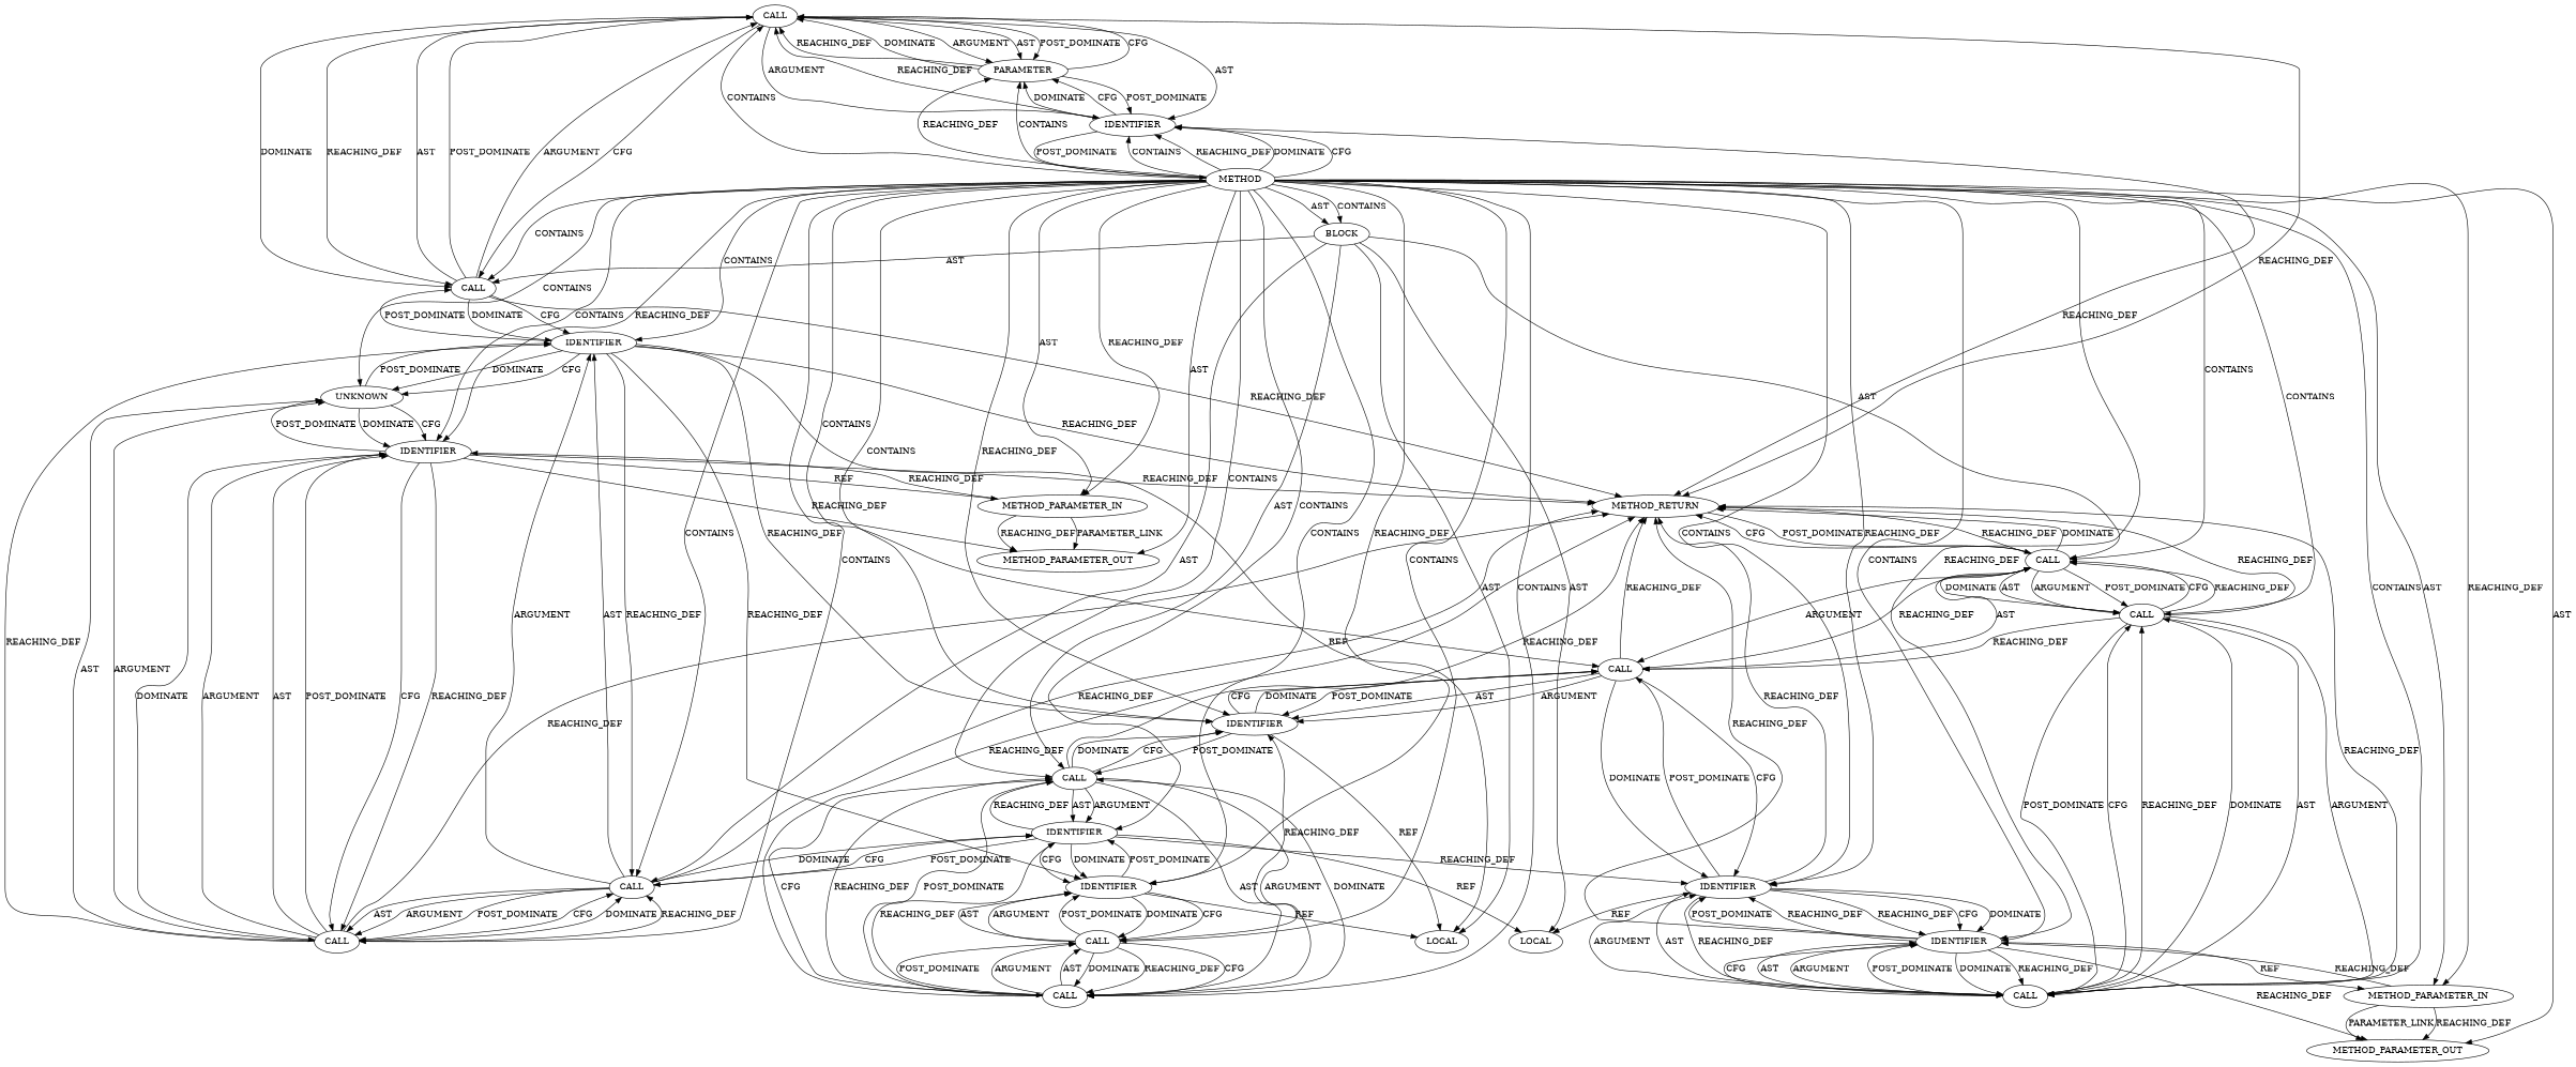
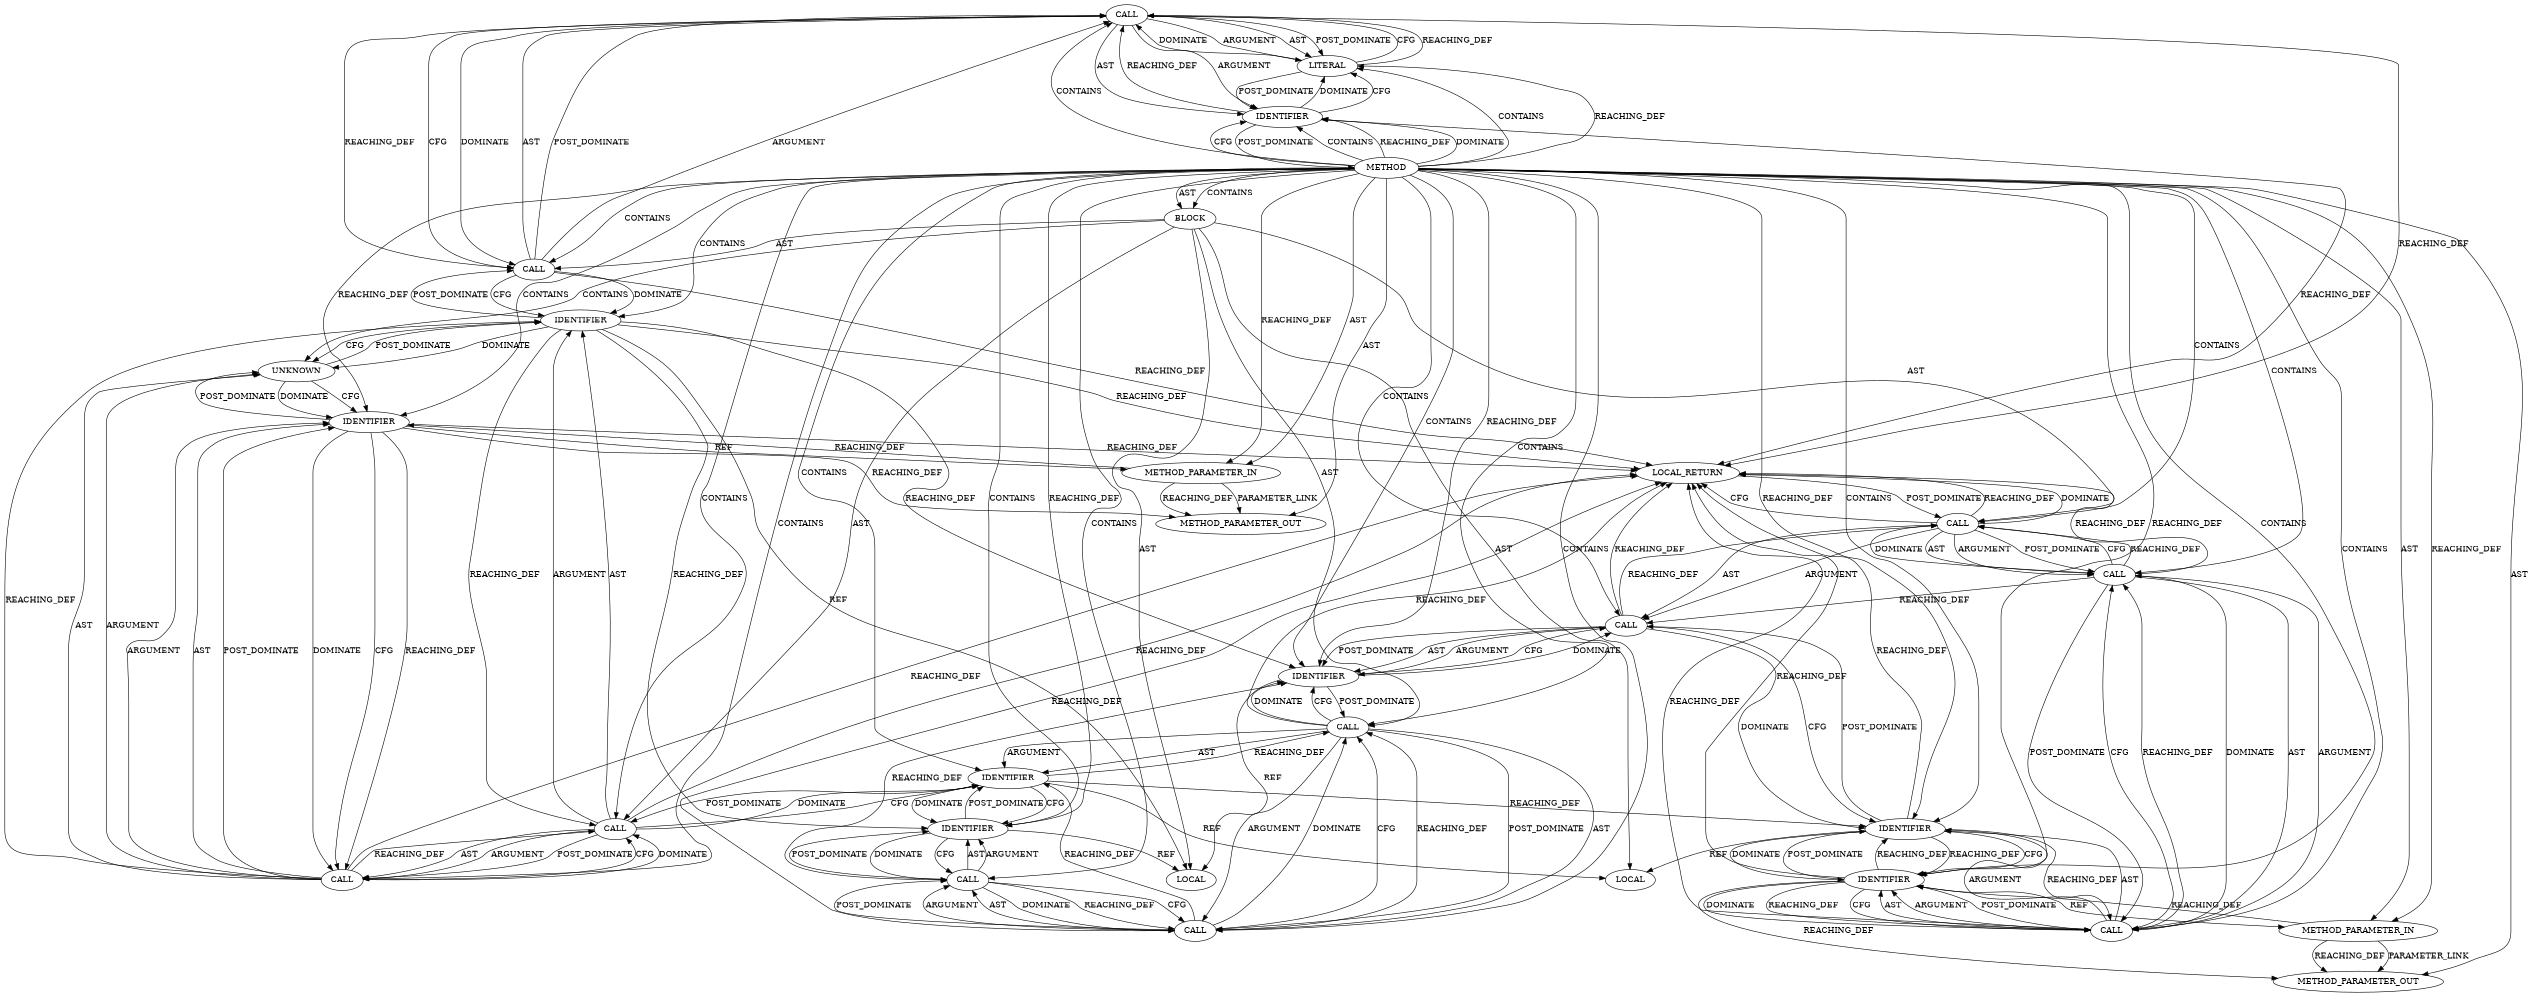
  digraph {
    node [ARGUMENT_INDEX=1 CODE=p COLUMN_NUMBER=2 LINE_NUMBER=303 ORDER=1 TYPE_FULL_NAME="<empty>"]
    n1 [CODE="TLS_MAX_REC_SEQ_SIZE != 8" COLUMN_NUMBER=15 DISPATCH_TYPE=STATIC_DISPATCH LINE_NUMBER=299 METHOD_FULL_NAME="<operator>.notEquals" NAME="<operator>.notEquals" label=CALL]
    n2 [ARGUMENT_INDEX=-1 CODE="BUILD_BUG_ON(TLS_MAX_REC_SEQ_SIZE != 8)" DISPATCH_TYPE=STATIC_DISPATCH LINE_NUMBER=299 METHOD_FULL_NAME=BUILD_BUG_ON NAME=BUILD_BUG_ON ORDER=3 label=CALL]
-   n3 [ARGUMENT_INDEX=2 CODE=8 COLUMN_NUMBER=39 LINE_NUMBER=299 ORDER=2 TYPE_FULL_NAME=int label=PARAMETER]
+   n3 [ARGUMENT_INDEX=2 CODE=8 COLUMN_NUMBER=39 LINE_NUMBER=299 ORDER=2 TYPE_FULL_NAME=int label=LITERAL]
    n4 [CODE=TLS_MAX_REC_SEQ_SIZE COLUMN_NUMBER=15 LINE_NUMBER=299 NAME=TLS_MAX_REC_SEQ_SIZE TYPE_FULL_NAME=ANY label=IDENTIFIER]
-   n5 [CODE=RET COLUMN_NUMBER=1 EVALUATION_STRATEGY=BY_VALUE LINE_NUMBER=294 ORDER=4 TYPE_FULL_NAME=void label=METHOD_RETURN ARGUMENT_INDEX=""]
+   n5 [CODE=RET COLUMN_NUMBER=1 EVALUATION_STRATEGY=BY_VALUE LINE_NUMBER=294 ORDER=4 TYPE_FULL_NAME=void label=LOCAL_RETURN ARGUMENT_INDEX=""]
    n6 [LINE_NUMBER=301 NAME=p TYPE_FULL_NAME="__be64*" label=IDENTIFIER]
    n7 [AST_PARENT_FULL_NAME="tls.h:<global>" AST_PARENT_TYPE=TYPE_DECL CODE="static inline void tls_bigint_subtract(unsigned char *seq, int  n)\n{\n	u64 rcd_sn;\n	__be64 *p;\n\n	BUILD_BUG_ON(TLS_MAX_REC_SEQ_SIZE != 8);\n\n	p = (__be64 *)seq;\n	rcd_sn = be64_to_cpu(*p);\n	*p = cpu_to_be64(rcd_sn - n);\n}" COLUMN_NUMBER=1 COLUMN_NUMBER_END=1 FILENAME="tls.h" FULL_NAME=tls_bigint_subtract IS_EXTERNAL=false LINE_NUMBER=294 LINE_NUMBER_END=304 NAME=tls_bigint_subtract ORDER=77 SIGNATURE="void tls_bigint_subtract (unsigned char*,int)" label=METHOD ARGUMENT_INDEX="" TYPE_FULL_NAME=""]
    n8 [ARGUMENT_INDEX=-1 CODE="*p = cpu_to_be64(rcd_sn - n)" DISPATCH_TYPE=STATIC_DISPATCH METHOD_FULL_NAME="<operator>.assignment" NAME="<operator>.assignment" ORDER=6 label=CALL]
    n9 [CODE="__be64* p" COLUMN_NUMBER=9 LINE_NUMBER=297 NAME=p ORDER=2 TYPE_FULL_NAME="__be64*" label=LOCAL ARGUMENT_INDEX=""]
    n10 [COLUMN_NUMBER=3 NAME=p TYPE_FULL_NAME="__be64*" label=IDENTIFIER]
    n11 [COLUMN_NUMBER=24 LINE_NUMBER=302 NAME=p TYPE_FULL_NAME="__be64*" label=IDENTIFIER]
    n12 [ARGUMENT_INDEX=-1 CODE="p = (__be64 *)seq" DISPATCH_TYPE=STATIC_DISPATCH LINE_NUMBER=301 METHOD_FULL_NAME="<operator>.assignment" NAME="<operator>.assignment" ORDER=4 label=CALL]
    n13 [CODE="__be64 *" COLUMN_NUMBER=7 CONTAINED_REF="<empty>" LINE_NUMBER=301 PARSER_TYPE_NAME=CASTTypeId label=UNKNOWN]
    n14 [CODE="int  n" COLUMN_NUMBER=60 EVALUATION_STRATEGY=BY_VALUE INDEX=2 IS_VARIADIC=false LINE_NUMBER=294 NAME=n ORDER=2 TYPE_FULL_NAME=int label=METHOD_PARAMETER_IN ARGUMENT_INDEX=""]
    n15 [ARGUMENT_INDEX=2 CODE=n COLUMN_NUMBER=28 NAME=n ORDER=2 TYPE_FULL_NAME=int label=IDENTIFIER]
    n16 [CODE="int  n" COLUMN_NUMBER=60 EVALUATION_STRATEGY=BY_VALUE INDEX=2 IS_VARIADIC=false LINE_NUMBER=294 NAME=n ORDER=2 TYPE_FULL_NAME=int label=METHOD_PARAMETER_OUT ARGUMENT_INDEX=""]
    n17 [CODE="rcd_sn - n" COLUMN_NUMBER=19 DISPATCH_TYPE=STATIC_DISPATCH METHOD_FULL_NAME="<operator>.subtraction" NAME="<operator>.subtraction" label=CALL]
    n18 [CODE=rcd_sn COLUMN_NUMBER=19 NAME=rcd_sn TYPE_FULL_NAME=u64 label=IDENTIFIER]
    n19 [CODE="*p" COLUMN_NUMBER=23 DISPATCH_TYPE=STATIC_DISPATCH LINE_NUMBER=302 METHOD_FULL_NAME="<operator>.indirection" NAME="<operator>.indirection" label=CALL]
    n20 [ARGUMENT_INDEX=2 CODE="be64_to_cpu(*p)" COLUMN_NUMBER=11 DISPATCH_TYPE=STATIC_DISPATCH LINE_NUMBER=302 METHOD_FULL_NAME=be64_to_cpu NAME=be64_to_cpu ORDER=2 label=CALL]
    n21 [ARGUMENT_INDEX=-1 CODE="rcd_sn = be64_to_cpu(*p)" DISPATCH_TYPE=STATIC_DISPATCH LINE_NUMBER=302 METHOD_FULL_NAME="<operator>.assignment" NAME="<operator>.assignment" ORDER=5 label=CALL]
    n22 [CODE="*p" DISPATCH_TYPE=STATIC_DISPATCH METHOD_FULL_NAME="<operator>.indirection" NAME="<operator>.indirection" label=CALL]
    n23 [CODE=rcd_sn LINE_NUMBER=302 NAME=rcd_sn TYPE_FULL_NAME=u64 label=IDENTIFIER]
    n24 [CODE="unsigned char *seq" COLUMN_NUMBER=40 EVALUATION_STRATEGY=BY_VALUE INDEX=1 IS_VARIADIC=false LINE_NUMBER=294 NAME=seq TYPE_FULL_NAME="unsigned char*" label=METHOD_PARAMETER_IN ARGUMENT_INDEX=""]
    n25 [ARGUMENT_INDEX=2 CODE=seq COLUMN_NUMBER=16 LINE_NUMBER=301 NAME=seq ORDER=2 TYPE_FULL_NAME="unsigned char*" label=IDENTIFIER]
    n26 [CODE="unsigned char *seq" COLUMN_NUMBER=40 EVALUATION_STRATEGY=BY_VALUE INDEX=1 IS_VARIADIC=false LINE_NUMBER=294 NAME=seq TYPE_FULL_NAME="unsigned char*" label=METHOD_PARAMETER_OUT ARGUMENT_INDEX=""]
    n27 [ARGUMENT_INDEX=2 CODE="(__be64 *)seq" COLUMN_NUMBER=6 DISPATCH_TYPE=STATIC_DISPATCH LINE_NUMBER=301 METHOD_FULL_NAME="<operator>.cast" NAME="<operator>.cast" ORDER=2 label=CALL]
    n28 [ARGUMENT_INDEX=-1 CODE="{\n	u64 rcd_sn;\n	__be64 *p;\n\n	BUILD_BUG_ON(TLS_MAX_REC_SEQ_SIZE != 8);\n\n	p = (__be64 *)seq;\n	rcd_sn = be64_to_cpu(*p);\n	*p = cpu_to_be64(rcd_sn - n);\n}" COLUMN_NUMBER=1 LINE_NUMBER=295 ORDER=3 TYPE_FULL_NAME=void label=BLOCK]
    n29 [ARGUMENT_INDEX=2 CODE="cpu_to_be64(rcd_sn - n)" COLUMN_NUMBER=7 DISPATCH_TYPE=STATIC_DISPATCH METHOD_FULL_NAME=cpu_to_be64 NAME=cpu_to_be64 ORDER=2 label=CALL]
    n30 [CODE="u64 rcd_sn" COLUMN_NUMBER=6 LINE_NUMBER=296 NAME=rcd_sn TYPE_FULL_NAME=u64 label=LOCAL ARGUMENT_INDEX=""]
    n1 -> n2 [VARIABLE="TLS_MAX_REC_SEQ_SIZE != 8" label=REACHING_DEF]
    n1 -> n2 [label=CFG]
    n1 -> n2 [label=DOMINATE]
    n1 -> n3 [label=ARGUMENT]
    n1 -> n3 [label=AST]
    n1 -> n3 [label=POST_DOMINATE]
    n1 -> n4 [label=ARGUMENT]
    n1 -> n4 [label=AST]
    n1 -> n5 [VARIABLE="TLS_MAX_REC_SEQ_SIZE != 8" label=REACHING_DEF]
    n2 -> n1 [label=AST]
    n2 -> n1 [label=POST_DOMINATE]
    n2 -> n1 [label=ARGUMENT]
    n2 -> n5 [VARIABLE="BUILD_BUG_ON(TLS_MAX_REC_SEQ_SIZE != 8)" label=REACHING_DEF]
    n2 -> n6 [label=CFG]
    n2 -> n6 [label=DOMINATE]
    n3 -> n1 [label=CFG]
    n3 -> n1 [VARIABLE=8 label=REACHING_DEF]
    n3 -> n1 [label=DOMINATE]
    n3 -> n4 [label=POST_DOMINATE]
    n4 -> n1 [VARIABLE=TLS_MAX_REC_SEQ_SIZE label=REACHING_DEF]
    n4 -> n3 [label=DOMINATE]
    n4 -> n3 [label=CFG]
    n4 -> n5 [VARIABLE=TLS_MAX_REC_SEQ_SIZE label=REACHING_DEF]
    n4 -> n7 [label=POST_DOMINATE]
    n5 -> n8 [label=POST_DOMINATE]
    n6 -> n2 [label=POST_DOMINATE]
    n6 -> n5 [VARIABLE=p label=REACHING_DEF]
    n6 -> n9 [label=REF]
    n6 -> n10 [VARIABLE=p label=REACHING_DEF]
    n6 -> n11 [VARIABLE=p label=REACHING_DEF]
    n6 -> n12 [VARIABLE=p label=REACHING_DEF]
    n6 -> n13 [label=DOMINATE]
    n6 -> n13 [label=CFG]
    n7 -> n1 [label=CONTAINS]
    n7 -> n2 [label=CONTAINS]
    n7 -> n3 [label=REACHING_DEF]
    n7 -> n3 [label=CONTAINS]
    n7 -> n4 [label=CONTAINS]
    n7 -> n4 [label=REACHING_DEF]
    n7 -> n4 [label=DOMINATE]
    n7 -> n4 [label=CFG]
    n7 -> n6 [label=CONTAINS]
    n7 -> n8 [label=CONTAINS]
    n7 -> n10 [label=CONTAINS]
    n7 -> n10 [label=REACHING_DEF]
    n7 -> n11 [label=CONTAINS]
    n7 -> n11 [label=REACHING_DEF]
    n7 -> n12 [label=CONTAINS]
-   n7 -> n13 [label=CONTAINS]
+   n28 -> n13 [label=CONTAINS]
    n7 -> n14 [label=AST]
    n7 -> n14 [label=REACHING_DEF]
    n7 -> n15 [label=REACHING_DEF]
    n7 -> n15 [label=CONTAINS]
    n7 -> n16 [label=AST]
    n7 -> n17 [label=CONTAINS]
    n7 -> n18 [label=REACHING_DEF]
    n7 -> n18 [label=CONTAINS]
    n7 -> n19 [label=CONTAINS]
    n7 -> n20 [label=CONTAINS]
    n7 -> n21 [label=CONTAINS]
    n7 -> n22 [label=CONTAINS]
    n7 -> n23 [label=CONTAINS]
    n7 -> n24 [label=AST]
    n7 -> n24 [label=REACHING_DEF]
    n7 -> n25 [label=CONTAINS]
    n7 -> n25 [label=REACHING_DEF]
    n7 -> n26 [label=AST]
    n7 -> n27 [label=CONTAINS]
    n7 -> n28 [label=CONTAINS]
    n7 -> n28 [label=AST]
    n7 -> n29 [label=CONTAINS]
    n8 -> n5 [VARIABLE="*p = cpu_to_be64(rcd_sn - n)" label=REACHING_DEF]
    n8 -> n5 [label=DOMINATE]
    n8 -> n5 [label=CFG]
    n8 -> n22 [label=AST]
    n8 -> n22 [label=ARGUMENT]
    n8 -> n29 [label=AST]
    n8 -> n29 [label=ARGUMENT]
    n8 -> n29 [label=POST_DOMINATE]
    n10 -> n9 [label=REF]
    n10 -> n21 [label=POST_DOMINATE]
    n10 -> n22 [label=CFG]
    n10 -> n22 [label=DOMINATE]
    n11 -> n9 [label=REF]
    n11 -> n19 [label=DOMINATE]
    n11 -> n19 [label=CFG]
    n11 -> n23 [label=POST_DOMINATE]
    n12 -> n5 [VARIABLE="p = (__be64 *)seq" label=REACHING_DEF]
    n12 -> n6 [label=ARGUMENT]
    n12 -> n6 [label=AST]
    n12 -> n23 [label=DOMINATE]
    n12 -> n23 [label=CFG]
    n12 -> n27 [label=AST]
    n12 -> n27 [label=ARGUMENT]
    n12 -> n27 [label=POST_DOMINATE]
    n13 -> n6 [label=POST_DOMINATE]
    n13 -> n25 [label=DOMINATE]
    n13 -> n25 [label=CFG]
    n14 -> n15 [VARIABLE=n label=REACHING_DEF]
    n14 -> n16 [label=PARAMETER_LINK]
    n14 -> n16 [VARIABLE=n label=REACHING_DEF]
    n15 -> n5 [VARIABLE=n label=REACHING_DEF]
    n15 -> n14 [label=REF]
    n15 -> n16 [VARIABLE=n label=REACHING_DEF]
    n15 -> n17 [label=DOMINATE]
    n15 -> n17 [VARIABLE=n label=REACHING_DEF]
    n15 -> n17 [label=CFG]
    n15 -> n18 [label=POST_DOMINATE]
    n15 -> n18 [VARIABLE=n label=REACHING_DEF]
    n17 -> n5 [VARIABLE="rcd_sn - n" label=REACHING_DEF]
    n17 -> n15 [label=AST]
    n17 -> n15 [label=ARGUMENT]
    n17 -> n15 [label=POST_DOMINATE]
    n17 -> n18 [label=ARGUMENT]
    n17 -> n18 [label=AST]
    n17 -> n29 [label=CFG]
    n17 -> n29 [VARIABLE="rcd_sn - n" label=REACHING_DEF]
    n17 -> n29 [label=DOMINATE]
    n18 -> n5 [VARIABLE=rcd_sn label=REACHING_DEF]
    n18 -> n15 [VARIABLE=rcd_sn label=REACHING_DEF]
    n18 -> n15 [label=DOMINATE]
    n18 -> n15 [label=CFG]
    n18 -> n17 [VARIABLE=rcd_sn label=REACHING_DEF]
    n18 -> n22 [label=POST_DOMINATE]
    n18 -> n30 [label=REF]
    n19 -> n10 [VARIABLE="*p" label=REACHING_DEF]
    n19 -> n11 [label=AST]
    n19 -> n11 [label=ARGUMENT]
    n19 -> n11 [label=POST_DOMINATE]
    n19 -> n20 [label=DOMINATE]
    n19 -> n20 [VARIABLE="*p" label=REACHING_DEF]
    n19 -> n20 [label=CFG]
    n20 -> n5 [VARIABLE="be64_to_cpu(*p)" label=REACHING_DEF]
    n20 -> n19 [label=POST_DOMINATE]
    n20 -> n19 [label=ARGUMENT]
    n20 -> n19 [label=AST]
    n20 -> n21 [label=DOMINATE]
    n20 -> n21 [label=CFG]
    n20 -> n21 [VARIABLE="be64_to_cpu(*p)" label=REACHING_DEF]
    n20 -> n23 [VARIABLE="be64_to_cpu(*p)" label=REACHING_DEF]
    n21 -> n5 [VARIABLE="rcd_sn = be64_to_cpu(*p)" label=REACHING_DEF]
    n21 -> n10 [label=DOMINATE]
    n21 -> n10 [label=CFG]
    n21 -> n20 [label=POST_DOMINATE]
    n21 -> n20 [label=ARGUMENT]
    n21 -> n20 [label=AST]
    n21 -> n23 [label=ARGUMENT]
    n21 -> n23 [label=AST]
    n22 -> n5 [VARIABLE="*p" label=REACHING_DEF]
    n22 -> n8 [VARIABLE="*p" label=REACHING_DEF]
    n22 -> n10 [label=POST_DOMINATE]
    n22 -> n10 [label=AST]
    n22 -> n10 [label=ARGUMENT]
    n22 -> n18 [label=DOMINATE]
    n22 -> n18 [label=CFG]
    n23 -> n11 [label=CFG]
    n23 -> n11 [label=DOMINATE]
    n23 -> n12 [label=POST_DOMINATE]
    n23 -> n18 [VARIABLE=rcd_sn label=REACHING_DEF]
    n23 -> n21 [VARIABLE=rcd_sn label=REACHING_DEF]
    n23 -> n30 [label=REF]
    n24 -> n25 [VARIABLE=seq label=REACHING_DEF]
    n24 -> n26 [VARIABLE=seq label=REACHING_DEF]
    n24 -> n26 [label=PARAMETER_LINK]
    n25 -> n5 [VARIABLE=seq label=REACHING_DEF]
    n25 -> n13 [label=POST_DOMINATE]
    n25 -> n24 [label=REF]
    n25 -> n26 [VARIABLE=seq label=REACHING_DEF]
    n25 -> n27 [label=CFG]
    n25 -> n27 [VARIABLE=seq label=REACHING_DEF]
    n25 -> n27 [label=DOMINATE]
    n27 -> n5 [VARIABLE="(__be64 *)seq" label=REACHING_DEF]
    n27 -> n6 [VARIABLE="(__be64 *)seq" label=REACHING_DEF]
    n27 -> n12 [label=CFG]
    n27 -> n12 [label=DOMINATE]
    n27 -> n12 [VARIABLE="(__be64 *)seq" label=REACHING_DEF]
    n27 -> n13 [label=AST]
    n27 -> n13 [label=ARGUMENT]
    n27 -> n25 [label=ARGUMENT]
    n27 -> n25 [label=AST]
    n27 -> n25 [label=POST_DOMINATE]
    n28 -> n2 [label=AST]
    n28 -> n8 [label=AST]
    n28 -> n9 [label=AST]
    n28 -> n12 [label=AST]
    n28 -> n21 [label=AST]
    n28 -> n30 [label=AST]
    n29 -> n5 [VARIABLE="cpu_to_be64(rcd_sn - n)" label=REACHING_DEF]
    n29 -> n8 [label=CFG]
    n29 -> n8 [VARIABLE="cpu_to_be64(rcd_sn - n)" label=REACHING_DEF]
    n29 -> n8 [label=DOMINATE]
    n29 -> n17 [label=AST]
    n29 -> n17 [label=POST_DOMINATE]
    n29 -> n17 [label=ARGUMENT]
    n29 -> n22 [VARIABLE="cpu_to_be64(rcd_sn - n)" label=REACHING_DEF]
  }
